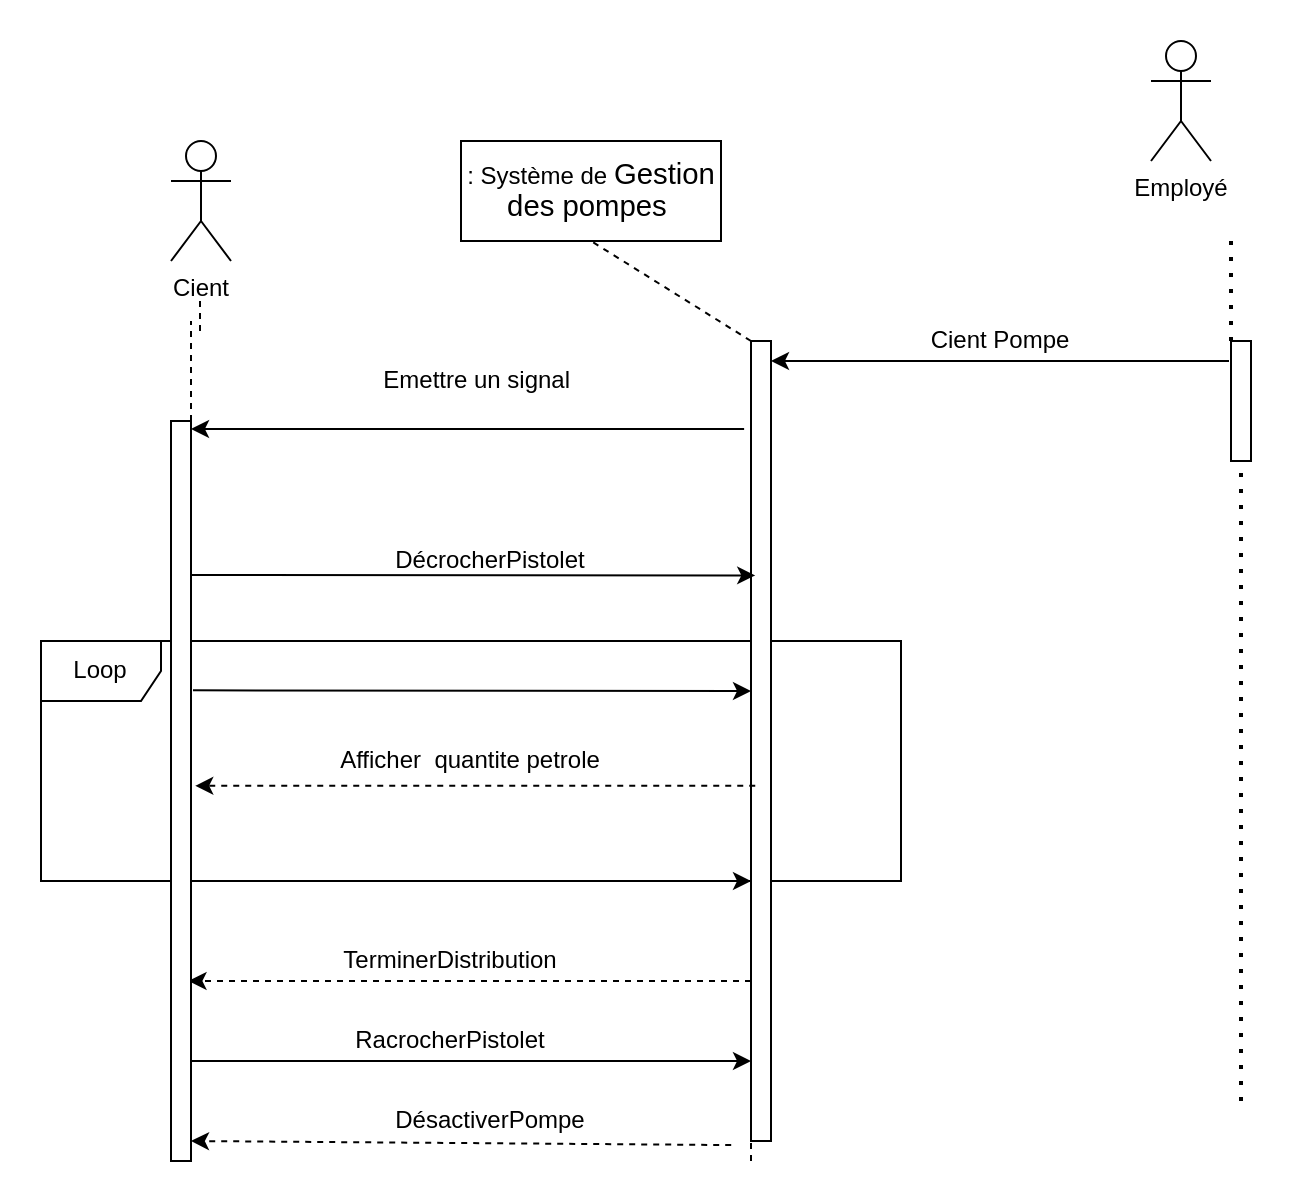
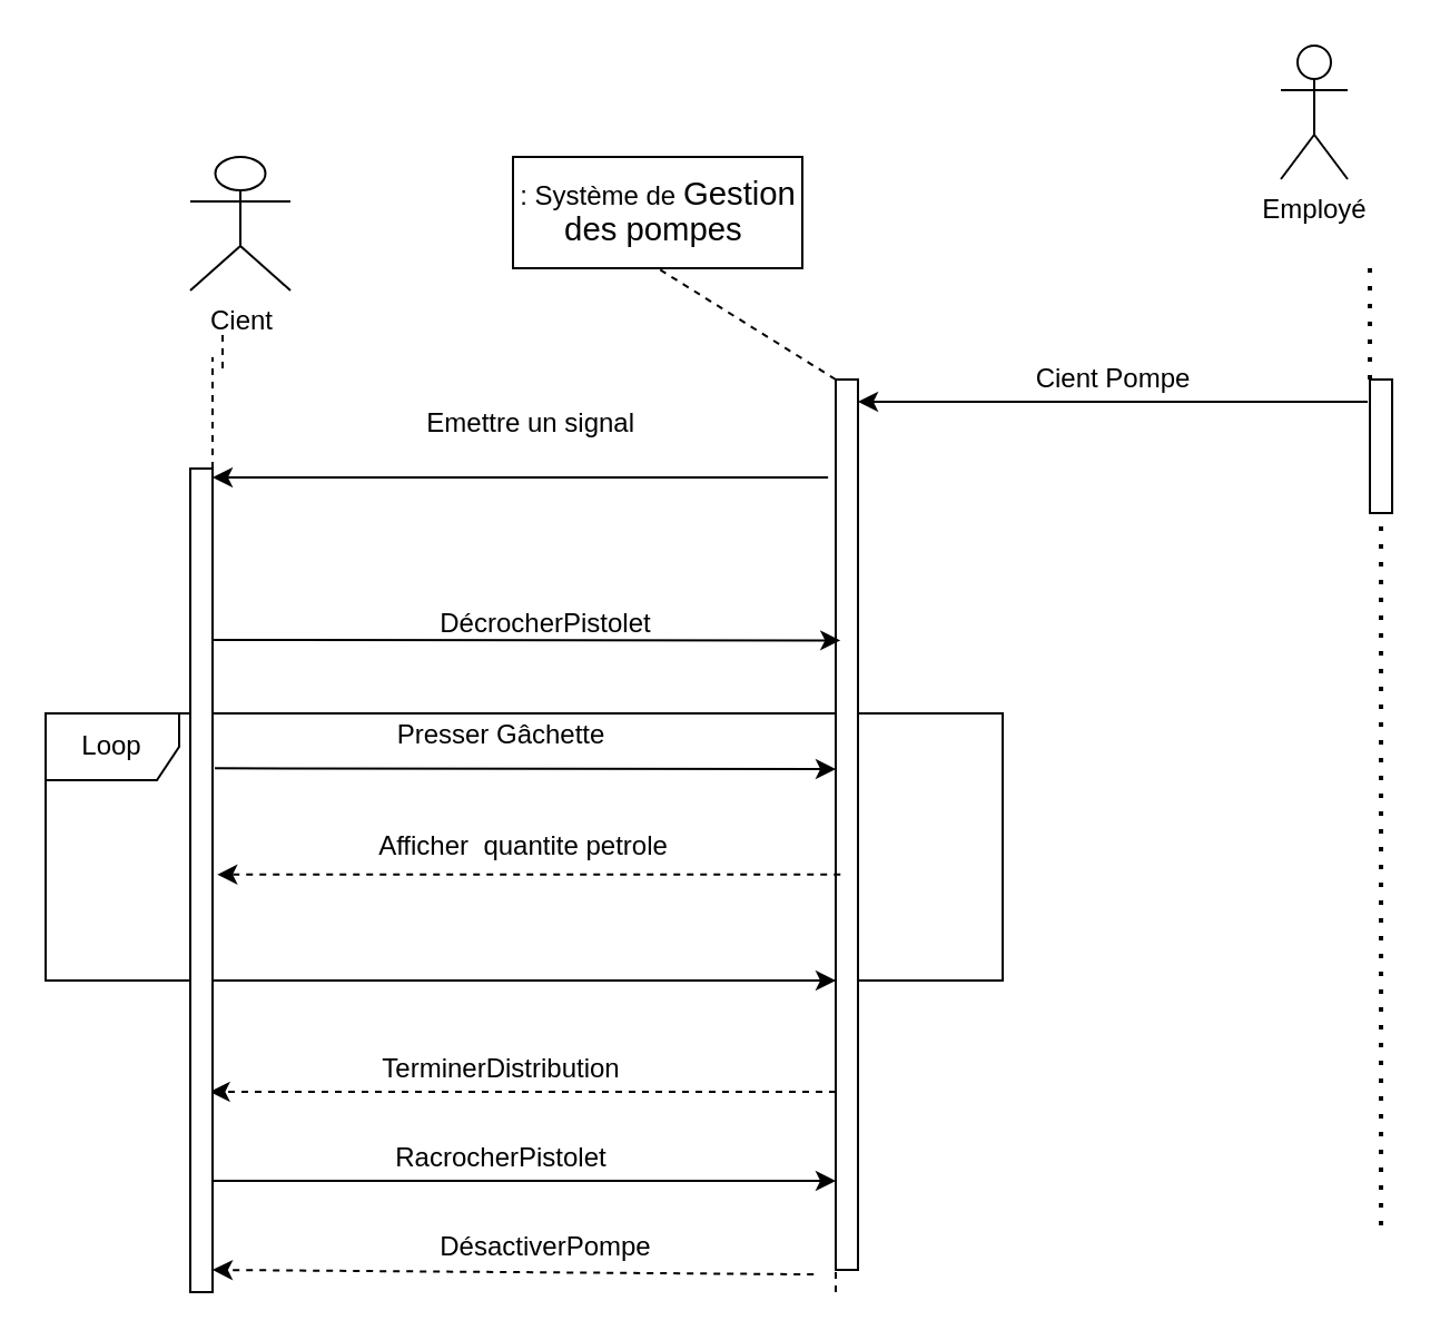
  <mxCell id="0" />
  <mxCell id="1" parent="0" />
  <mxCell id="2" value="Loop" style="shape=umlFrame;whiteSpace=wrap;html=1;" parent="1" vertex="1"><mxGeometry x="20" y="320" width="430" height="120" as="geometry" /></mxCell>
- <mxCell id="3" value="Cient" style="shape=umlActor;verticalLabelPosition=bottom;verticalAlign=top;html=1;" parent="1" vertex="1"><mxGeometry x="85" y="70" width="30" height="60" as="geometry" /></mxCell>
+ <mxCell id="3" value="Cient" style="shape=umlActor;verticalLabelPosition=bottom;verticalAlign=top;html=1;" parent="1" vertex="1"><mxGeometry x="85" y="70" width="45" height="60" as="geometry" /></mxCell>
  <mxCell id="4" value="" style="endArrow=none;dashed=1;html=1;dashPattern=1 3;strokeWidth=2;" parent="1" source="9" edge="1"><mxGeometry x="110" y="60" width="50" height="50" as="geometry"><mxPoint x="455" y="370" as="sourcePoint" /><mxPoint x="615" y="120" as="targetPoint" /></mxGeometry></mxCell>
  <mxCell id="5" value="" style="endArrow=none;dashed=1;html=1;" parent="1" edge="1"><mxGeometry x="110" y="60" width="50" height="50" as="geometry"><mxPoint x="99.5" y="150" as="sourcePoint" /><mxPoint x="99.5" y="165" as="targetPoint" /></mxGeometry></mxCell>
  <mxCell id="6" value="Employé" style="shape=umlActor;verticalLabelPosition=bottom;verticalAlign=top;html=1;outlineConnect=0;" parent="1" vertex="1"><mxGeometry x="575" y="20" width="30" height="60" as="geometry" /></mxCell>
  <mxCell id="7" value="" style="html=1;points=[];perimeter=orthogonalPerimeter;" parent="1" vertex="1"><mxGeometry x="375" y="170" width="10" height="400" as="geometry" /></mxCell>
  <mxCell id="8" value="" style="endArrow=none;dashed=1;html=1;" parent="1" target="7" edge="1"><mxGeometry x="110" y="60" width="50" height="50" as="geometry"><mxPoint x="375" y="580" as="sourcePoint" /><mxPoint x="295" y="160" as="targetPoint" /><Array as="points"><mxPoint x="375" y="400" /></Array></mxGeometry></mxCell>
  <mxCell id="9" value="" style="html=1;points=[];perimeter=orthogonalPerimeter;" parent="1" vertex="1"><mxGeometry x="615" y="170" width="10" height="60" as="geometry" /></mxCell>
  <mxCell id="10" value="" style="endArrow=none;dashed=1;html=1;dashPattern=1 3;strokeWidth=2;" parent="1" target="9" edge="1"><mxGeometry x="110" y="60" width="50" height="50" as="geometry"><mxPoint x="620" y="550" as="sourcePoint" /><mxPoint x="455" y="130" as="targetPoint" /></mxGeometry></mxCell>
  <mxCell id="11" value=": Système de&amp;nbsp;&lt;span lang=&quot;FR&quot; style=&quot;font-size: 11.0pt ; line-height: 107% ; font-family: &amp;#34;calibri&amp;#34; , sans-serif&quot;&gt;Gestion&lt;br/&gt;des pompes&amp;nbsp;&lt;/span&gt;" style="html=1;" parent="1" vertex="1"><mxGeometry x="230" y="70" width="130" height="50" as="geometry" /></mxCell>
  <mxCell id="12" value="" style="endArrow=classic;html=1;" parent="1" edge="1"><mxGeometry x="350" y="29" width="50" height="50" as="geometry"><mxPoint x="614" y="180" as="sourcePoint" /><mxPoint x="385" y="180" as="targetPoint" /></mxGeometry></mxCell>
  <mxCell id="13" value="" style="endArrow=none;dashed=1;html=1;entryX=0.5;entryY=1;entryDx=0;entryDy=0;" parent="1" source="7" target="11" edge="1"><mxGeometry x="110" y="60" width="50" height="50" as="geometry"><mxPoint x="295" y="370" as="sourcePoint" /><mxPoint x="295" y="160" as="targetPoint" /></mxGeometry></mxCell>
  <mxCell id="14" value="Emettre un signal&amp;nbsp;" style="text;html=1;strokeColor=none;fillColor=none;align=center;verticalAlign=middle;whiteSpace=wrap;rounded=0;" parent="1" vertex="1"><mxGeometry x="185" y="180" width="110" height="20" as="geometry" /></mxCell>
  <mxCell id="15" value="DécrocherPistolet" style="text;html=1;strokeColor=none;fillColor=none;align=center;verticalAlign=middle;whiteSpace=wrap;rounded=0;" parent="1" vertex="1"><mxGeometry x="225" y="270" width="40" height="20" as="geometry" /></mxCell>
  <mxCell id="16" value="Afficher&amp;nbsp; quantite petrole" style="text;html=1;strokeColor=none;fillColor=none;align=center;verticalAlign=middle;whiteSpace=wrap;rounded=0;" parent="1" vertex="1"><mxGeometry x="165" y="370" width="140" height="20" as="geometry" /></mxCell>
  <mxCell id="17" value="" style="endArrow=classic;html=1;exitX=-0.344;exitY=0.11;exitDx=0;exitDy=0;exitPerimeter=0;" parent="1" source="7" edge="1"><mxGeometry x="-120" y="20" width="50" height="50" as="geometry"><mxPoint x="375" y="250" as="sourcePoint" /><mxPoint x="95" y="214" as="targetPoint" /></mxGeometry></mxCell>
  <mxCell id="18" value="Cient Pompe" style="text;html=1;strokeColor=none;fillColor=none;align=center;verticalAlign=middle;whiteSpace=wrap;rounded=0;" parent="1" vertex="1"><mxGeometry x="445" y="160" width="110" height="20" as="geometry" /></mxCell>
  <mxCell id="19" value="" style="endArrow=classic;html=1;exitX=1.101;exitY=0.364;exitDx=0;exitDy=0;exitPerimeter=0;" parent="1" source="31" edge="1"><mxGeometry x="110" y="60" width="50" height="50" as="geometry"><mxPoint x="95" y="368" as="sourcePoint" /><mxPoint x="375" y="345" as="targetPoint" /></mxGeometry></mxCell>
+ <mxCell id="20" value="Presser Gâchette" style="text;html=1;strokeColor=none;fillColor=none;align=center;verticalAlign=middle;whiteSpace=wrap;rounded=0;" parent="1" vertex="1"><mxGeometry x="170" y="320" width="110" height="20" as="geometry" /></mxCell>
  <mxCell id="21" value="" style="endArrow=classic;html=1;" parent="1" edge="1"><mxGeometry x="110" y="50" width="50" height="50" as="geometry"><mxPoint x="95" y="440" as="sourcePoint" /><mxPoint x="375" y="440" as="targetPoint" /></mxGeometry></mxCell>
  <mxCell id="22" value="" style="endArrow=classic;html=1;dashed=1;entryX=1.212;entryY=0.493;entryDx=0;entryDy=0;entryPerimeter=0;exitX=0.212;exitY=0.556;exitDx=0;exitDy=0;exitPerimeter=0;" parent="1" source="7" target="31" edge="1"><mxGeometry x="94.5" y="70" width="50" height="50" as="geometry"><mxPoint x="375" y="420" as="sourcePoint" /><mxPoint x="105" y="420" as="targetPoint" /></mxGeometry></mxCell>
  <mxCell id="23" value="" style="endArrow=classic;html=1;dashed=1;" parent="1" edge="1"><mxGeometry x="94.75" y="60" width="50" height="50" as="geometry"><mxPoint x="375" y="490" as="sourcePoint" /><mxPoint x="93.75" y="490" as="targetPoint" /></mxGeometry></mxCell>
  <mxCell id="24" value="TerminerDistribution" style="text;html=1;strokeColor=none;fillColor=none;align=center;verticalAlign=middle;whiteSpace=wrap;rounded=0;" parent="1" vertex="1"><mxGeometry x="205" y="470" width="40" height="20" as="geometry" /></mxCell>
  <mxCell id="25" value="" style="endArrow=classic;html=1;" parent="1" edge="1"><mxGeometry x="110" y="60" width="50" height="50" as="geometry"><mxPoint x="95" y="530" as="sourcePoint" /><mxPoint x="375" y="530" as="targetPoint" /></mxGeometry></mxCell>
  <mxCell id="26" value="" style="endArrow=classic;html=1;dashed=1;entryX=0.99;entryY=0.995;entryDx=0;entryDy=0;entryPerimeter=0;" parent="1" edge="1"><mxGeometry width="50" height="50" relative="1" as="geometry"><mxPoint x="365.1" y="572.03" as="sourcePoint" /><mxPoint x="95" y="570.005" as="targetPoint" /></mxGeometry></mxCell>
  <mxCell id="27" value="DésactiverPompe" style="text;html=1;strokeColor=none;fillColor=none;align=center;verticalAlign=middle;whiteSpace=wrap;rounded=0;" parent="1" vertex="1"><mxGeometry x="225" y="550" width="40" height="20" as="geometry" /></mxCell>
  <mxCell id="28" value="RacrocherPistolet" style="text;html=1;strokeColor=none;fillColor=none;align=center;verticalAlign=middle;whiteSpace=wrap;rounded=0;" parent="1" vertex="1"><mxGeometry x="185" y="510" width="80" height="20" as="geometry" /></mxCell>
  <mxCell id="29" value="" style="endArrow=classic;html=1;entryX=0.212;entryY=0.293;entryDx=0;entryDy=0;entryPerimeter=0;" parent="1" target="7" edge="1"><mxGeometry width="50" height="50" relative="1" as="geometry"><mxPoint x="95" y="287" as="sourcePoint" /><mxPoint x="355" y="270" as="targetPoint" /></mxGeometry></mxCell>
  <mxCell id="30" value="" style="endArrow=none;dashed=1;html=1;" parent="1" source="31" edge="1"><mxGeometry width="50" height="50" relative="1" as="geometry"><mxPoint x="95" y="580" as="sourcePoint" /><mxPoint x="95" y="160" as="targetPoint" /></mxGeometry></mxCell>
  <mxCell id="31" value="" style="html=1;points=[];perimeter=orthogonalPerimeter;" parent="1" vertex="1"><mxGeometry x="85" y="210" width="10" height="370" as="geometry" /></mxCell>
  <mxCell id="32" value="" style="endArrow=none;dashed=1;html=1;" parent="1" target="31" edge="1"><mxGeometry width="50" height="50" relative="1" as="geometry"><mxPoint x="95" y="580" as="sourcePoint" /><mxPoint x="95" y="160" as="targetPoint" /></mxGeometry></mxCell>
